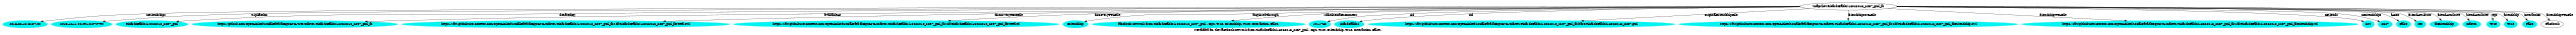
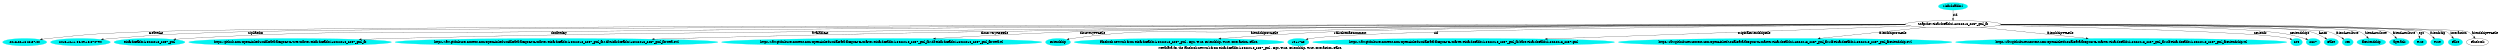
  digraph {
    label="Metadata for the facebook network from RicardoFabbri18022013_2257_gml . Ego: True. Friendship: True. Interaction: False."
    node [color="#02F3F1" style=filled]
    n1 [label="2013-02-18 22:57:00"]
    "Snapshot RicardoFabbri18022013_2257_gml_fb" [color="" style=""]
    n3 [label="2015-12-11 08:09:15.370794"]
    n4 [label=RicardoFabbri18022013_2257_gml]
    n5 [label="https://github.com/OpenLinkedSocialData/fbEgoGML/tree/master/RicardoFabbri18022013_2257_gml_fb"]
    n6 [label="https://raw.githubusercontent.com/OpenLinkedSocialData/fbEgoGML/master/RicardoFabbri18022013_2257_gml_fb/rdf/RicardoFabbri18022013_2257_gml_fbMeta.owl"]
    n7 [label="https://raw.githubusercontent.com/OpenLinkedSocialData/fbEgoGML/master/RicardoFabbri18022013_2257_gml_fb/rdf/RicardoFabbri18022013_2257_gml_fbMeta.ttl"]
    n8 [label=Friendship]
    n9 [label="facebook network from RicardoFabbri18022013_2257_gml . Ego: True. Friendship: True. Interaction: False."]
    n10 [label=1911765]
    n11 [label=ricardofabbri]
    n12 [label="https://raw.githubusercontent.com/OpenLinkedSocialData/fbEgoGML/master/RicardoFabbri18022013_2257_gml_fb/base/RicardoFabbri18022013_2257.gml"]
    n13 [label="https://raw.githubusercontent.com/OpenLinkedSocialData/fbEgoGML/master/RicardoFabbri18022013_2257_gml_fb/rdf/RicardoFabbri18022013_2257_gml_fbFriendship.owl"]
    n14 [label="https://raw.githubusercontent.com/OpenLinkedSocialData/fbEgoGML/master/RicardoFabbri18022013_2257_gml_fb/rdf/RicardoFabbri18022013_2257_gml_fbFriendship.ttl"]
    n15 [label=644]
    n16 [label=2327]
    n17 [label=False]
    n18 [label=sex]
    n19 [label=fbFriendship]
-   n20 [label=master]
+   n20 [label=agerank]
    n21 [label=True]
    n22 [label=True]
    n23 [label=False]
    Facebook [color="" style=""]
-   "Snapshot RicardoFabbri18022013_2257_gml_fb" -> n1 [label=nFriendships]
+   "Snapshot RicardoFabbri18022013_2257_gml_fb" -> n1 [label=createdAt]
    "Snapshot RicardoFabbri18022013_2257_gml_fb" -> n3 [label=triplifiedIn]
    "Snapshot RicardoFabbri18022013_2257_gml_fb" -> n4 [label=donatedBy]
    "Snapshot RicardoFabbri18022013_2257_gml_fb" -> n5 [label=availableAt]
    "Snapshot RicardoFabbri18022013_2257_gml_fb" -> n6 [label=discorveryRDFFile]
    "Snapshot RicardoFabbri18022013_2257_gml_fb" -> n7 [label=discoveryTTLFile]
-   "Snapshot RicardoFabbri18022013_2257_gml_fb" -> n8 [label=acquiredThrough]
+   "Snapshot RicardoFabbri18022013_2257_gml_fb" -> n8 [label=friendshipXMLFile]
    "Snapshot RicardoFabbri18022013_2257_gml_fb" -> n9 [label="rdf-schema#comment"]
    "Snapshot RicardoFabbri18022013_2257_gml_fb" -> n10 [label=uid]
-   "Snapshot RicardoFabbri18022013_2257_gml_fb" -> n11 [label=sid]
+   n11 -> "Snapshot RicardoFabbri18022013_2257_gml_fb" [label=sid]
    "Snapshot RicardoFabbri18022013_2257_gml_fb" -> n12 [label=originalFriendshipFile]
    "Snapshot RicardoFabbri18022013_2257_gml_fb" -> n13 [label=friendshipXMLFile]
    "Snapshot RicardoFabbri18022013_2257_gml_fb" -> n14 [label=friendshipTTLFile]
    "Snapshot RicardoFabbri18022013_2257_gml_fb" -> n15 [label=nFriends]
    "Snapshot RicardoFabbri18022013_2257_gml_fb" -> n16 [label=nFriendships]
    "Snapshot RicardoFabbri18022013_2257_gml_fb" -> n17 [label=fAnon]
    "Snapshot RicardoFabbri18022013_2257_gml_fb" -> n18 [label=friendAttribute]
    "Snapshot RicardoFabbri18022013_2257_gml_fb" -> n19 [label=friendAttribute]
    "Snapshot RicardoFabbri18022013_2257_gml_fb" -> n20 [label=friendAttribute]
    "Snapshot RicardoFabbri18022013_2257_gml_fb" -> n21 [label=ego]
    "Snapshot RicardoFabbri18022013_2257_gml_fb" -> n22 [label=friendship]
    "Snapshot RicardoFabbri18022013_2257_gml_fb" -> n23 [label=interaction]
    "Snapshot RicardoFabbri18022013_2257_gml_fb" -> Facebook [label=friendshipTTLFile]
  }
